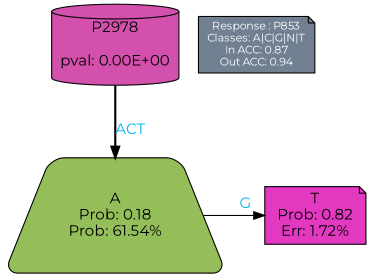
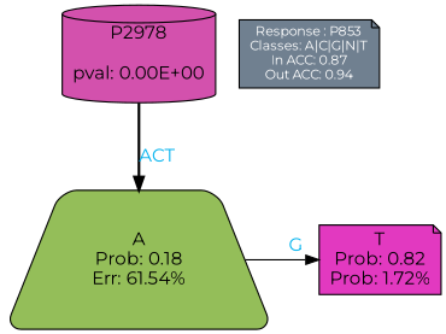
  digraph {
    fontname=Montserrat
    ranksep=equally
    splines=polylines
    node [color=black fontname=Montserrat shape=note style="filled, rounded"]
    edge [fontcolor=deepskyblue2 fontname=Montserrat]
-   n1 [fillcolor="#94be59" label="A\nProb: 0.18\nProb: 61.54%" shape=trapezium]
-   n2 [fillcolor="#e239c0" label="T\nProb: 0.82\nErr: 1.72%"]
+   n1 [fillcolor="#94be59" label="A\nProb: 0.18\nErr: 61.54%" shape=trapezium]
+   n2 [fillcolor="#e239c0" label="T\nProb: 0.82\nProb: 1.72%"]
    n3 [align=left fillcolor=slategray fontcolor=white fontsize=10 label="Response : P853\nClasses: A|C|G|N|T\nIn ACC: 0.87\nOut ACC: 0.94\n" style=filled]
    n4 [fillcolor="#d351ad" label="P2978\n\npval: 0.00E+00" shape=cylinder]
    subgraph sub_1 {
      rank=same
      n1
      n2
    }
    subgraph sub_2 {
      rank=same
      n3
      n4
    }
    n1 -> n2 [label=G style=solid]
    n4 -> n1 [label=ACT style=bold]
  }
